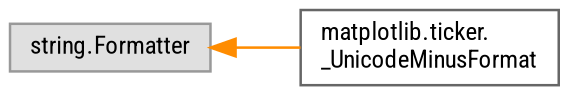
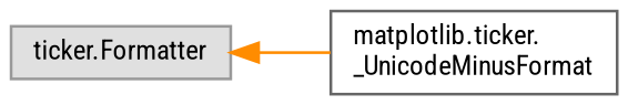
  digraph {
    rankdir=LR
    fontname="Roboto Condensed"
    node [fontname="Roboto Condensed" fontsize=10 shape=box style=filled]
-   n1 [color=grey60 fillcolor="#E0E0E0" height=0.2 label="string.Formatter" width=0.4]
+   n1 [color=grey60 fillcolor="#E0E0E0" height=0.2 label="ticker.Formatter" width=0.4]
    n2 [color=grey40 fillcolor=white height=0.2 label="matplotlib.ticker.\l_UnicodeMinusFormat" width=0.4]
    n1 -> n2 [color=darkorange dir=back fontname="Roboto Condensed" fontsize=10 labelfontname=Helvetica labelfontsize=10 style=solid]
  }
